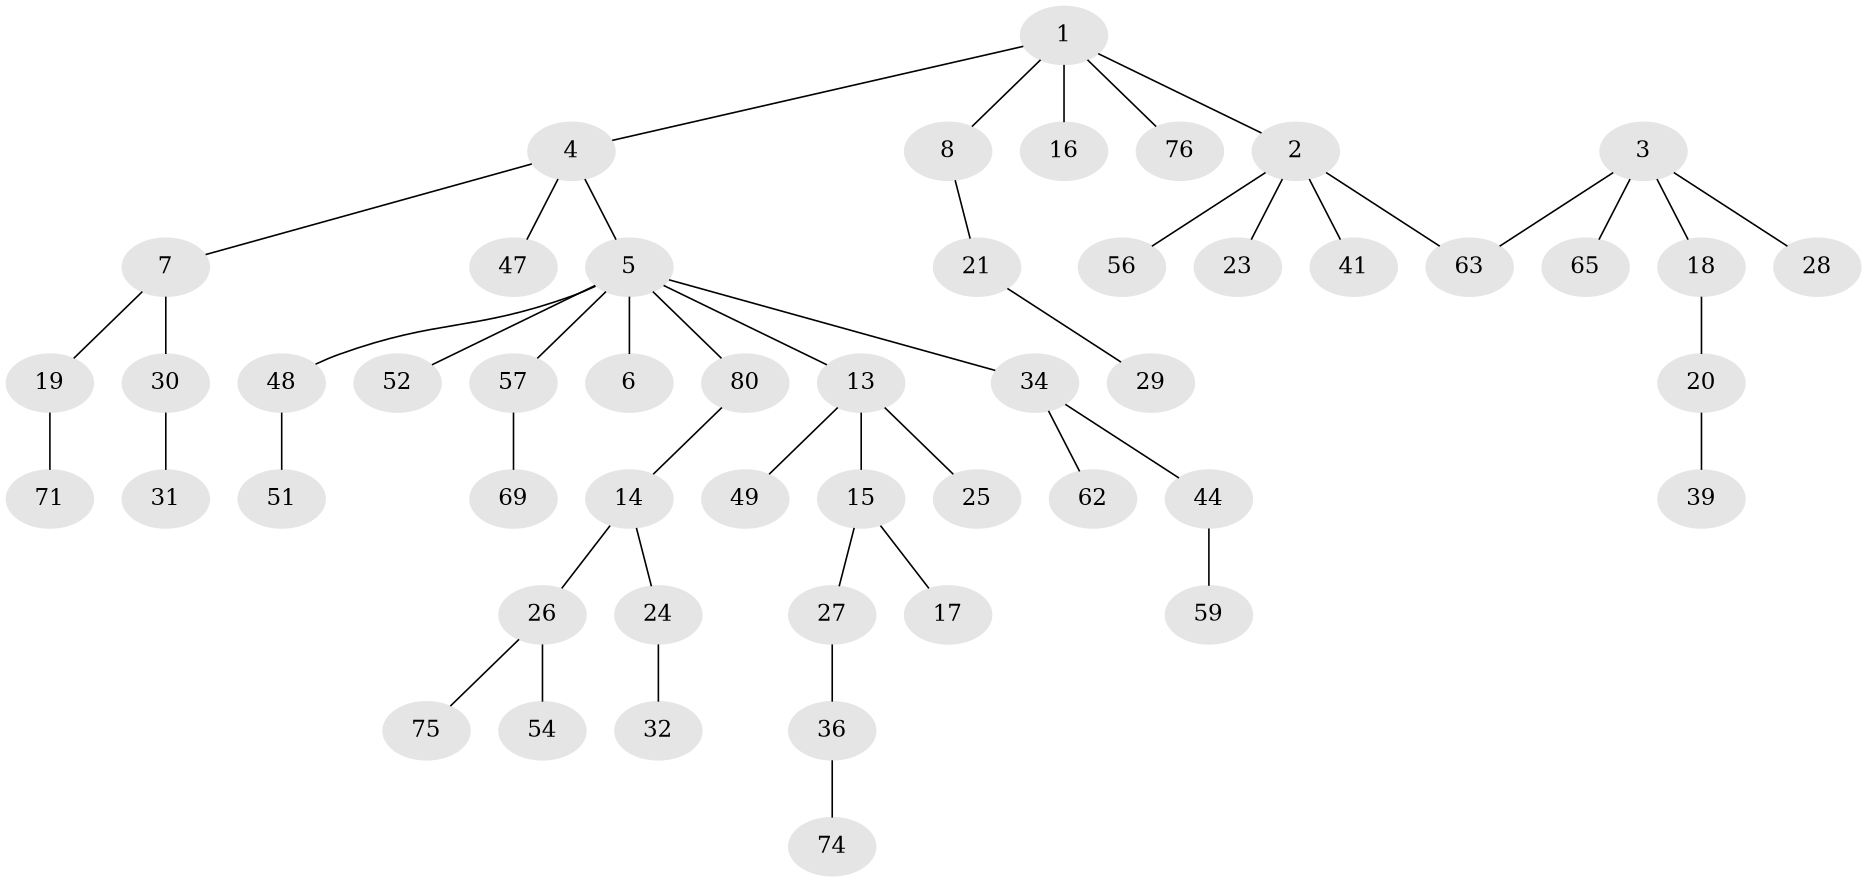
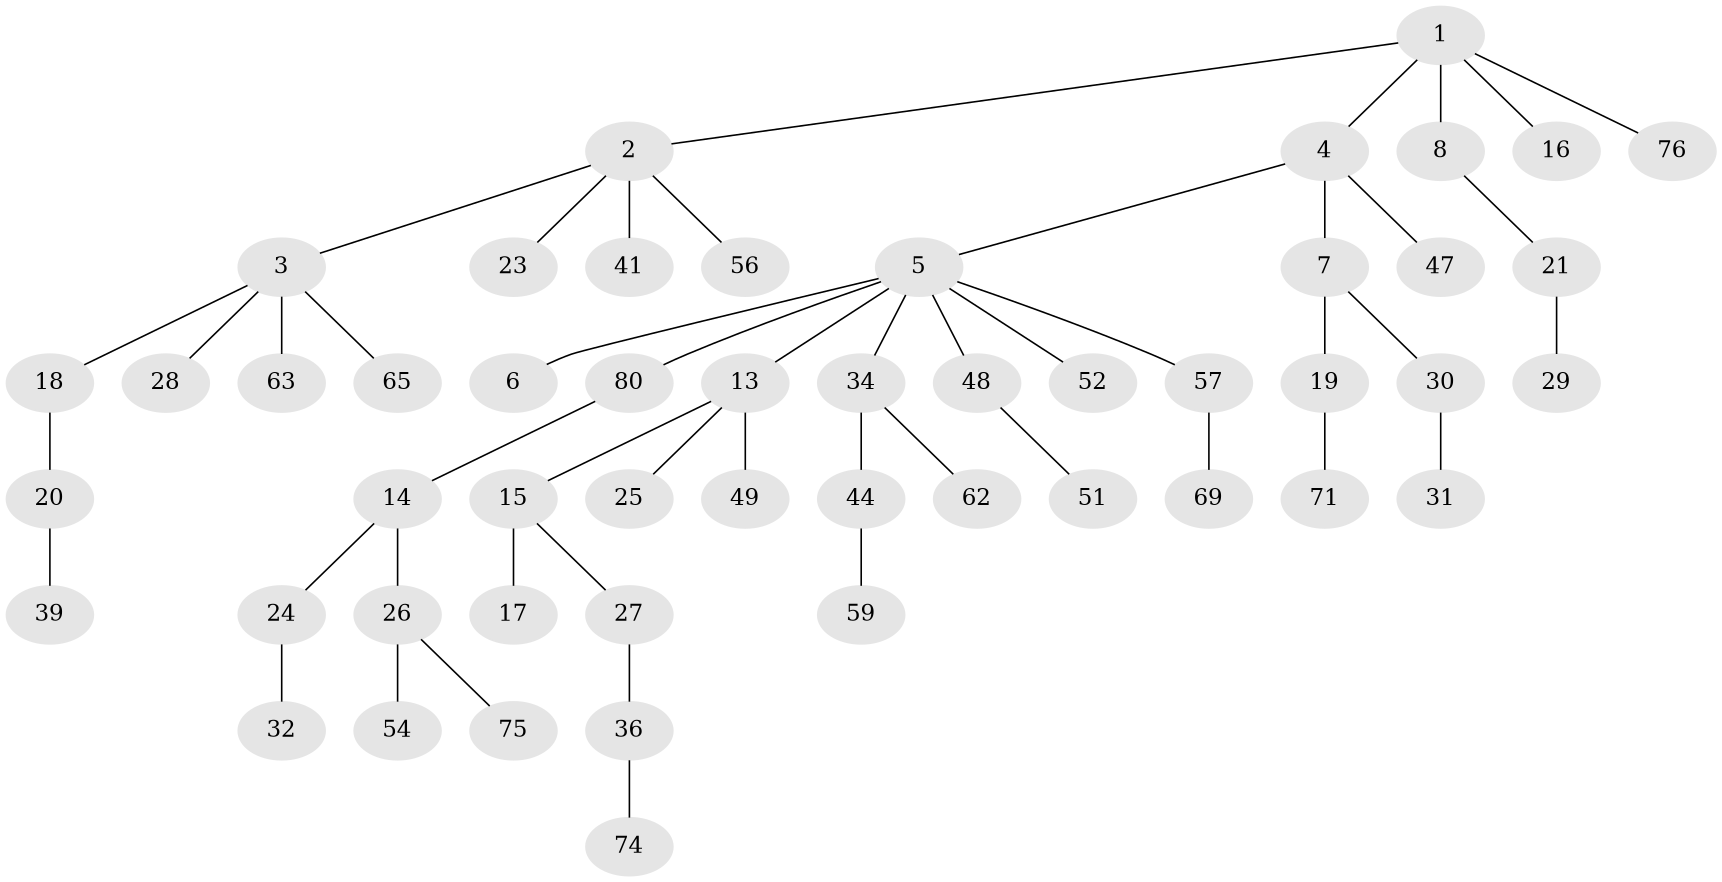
  graph {
    node [color=gray90 style=filled]
    1 [super="+12"]
    2 [super="+9"]
    4 [super="+33"]
    8 [super="+42"]
    16
    76
    3 [super="+11"]
    23
    41
    56 [super="+77"]
    5 [super="+38"]
    7 [super="+22"]
    47
    21 [super="+53"]
    18 [super="+64"]
    28
    63
    65
    20 [super="+75"]
    6
    n21 [label=80]
    13 [super="+46"]
    34 [super="+68"]
    48
    52
    57 [super="+61"]
    19 [super="+35"]
    30 [super="+70"]
    14 [super="+55"]
    15 [super="+43"]
    25 [super="+67"]
    49 [super="+72"]
    44 [super="+58"]
    62
    51 [super="+66"]
    69 [super="+78"]
    71
    31 [super="+50"]
    29
    24 [super="+37"]
    26 [super="+45"]
    17
    27
    32
    54
    n46 [label=75]
    36 [super="+40"]
    39 [super="+60"]
    74
    59
    1 -- 2
    1 -- 4
    1 -- 8
    1 -- 16
    1 -- 76
-   2 -- 63
+   2 -- 3
    2 -- 23
    2 -- 41
    2 -- 56
    4 -- 5
    4 -- 7
    4 -- 47
    8 -- 21
    3 -- 18
    3 -- 28
    3 -- 63
    3 -- 65
    5 -- 6
    5 -- n21
    5 -- 13
    5 -- 34
    5 -- 48
    5 -- 52
    5 -- 57
    7 -- 19
    7 -- 30
    21 -- 29
    18 -- 20
    20 -- 39
    n21 -- 14
    13 -- 15
    13 -- 25
    13 -- 49
    34 -- 44
    34 -- 62
    48 -- 51
    57 -- 69
    19 -- 71
    30 -- 31
    14 -- 24
    14 -- 26
    15 -- 17
    15 -- 27
    44 -- 59
    24 -- 32
    26 -- 54
    26 -- n46
    27 -- 36
    36 -- 74
  }
